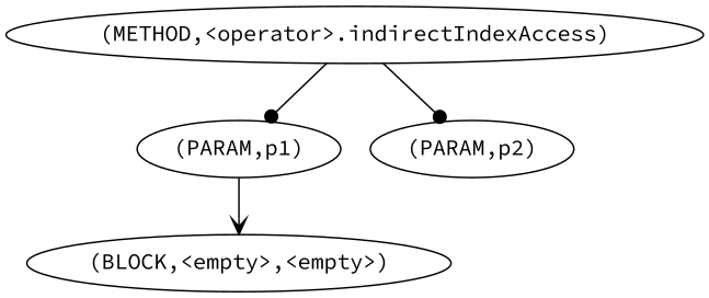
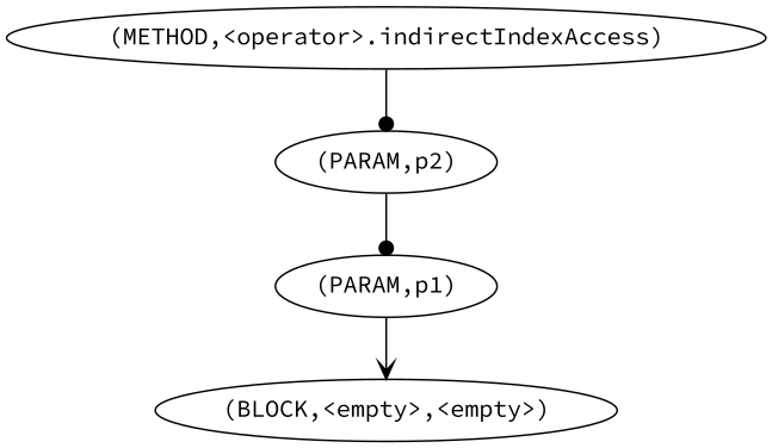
  digraph {
    fontname="Source Code Pro"
    node [fontname="Source Code Pro"]
    edge [arrowhead=dot fontname="Source Code Pro"]
    n1 [label=<(METHOD,&lt;operator&gt;.indirectIndexAccess)>]
    n2 [label=<(PARAM,p1)>]
    n3 [label=<(PARAM,p2)>]
    n4 [label=<(BLOCK,&lt;empty&gt;,&lt;empty&gt;)>]
-   n1 -> n2
+   n3 -> n2
    n1 -> n3
    n2 -> n4 [arrowhead=vee]
  }
